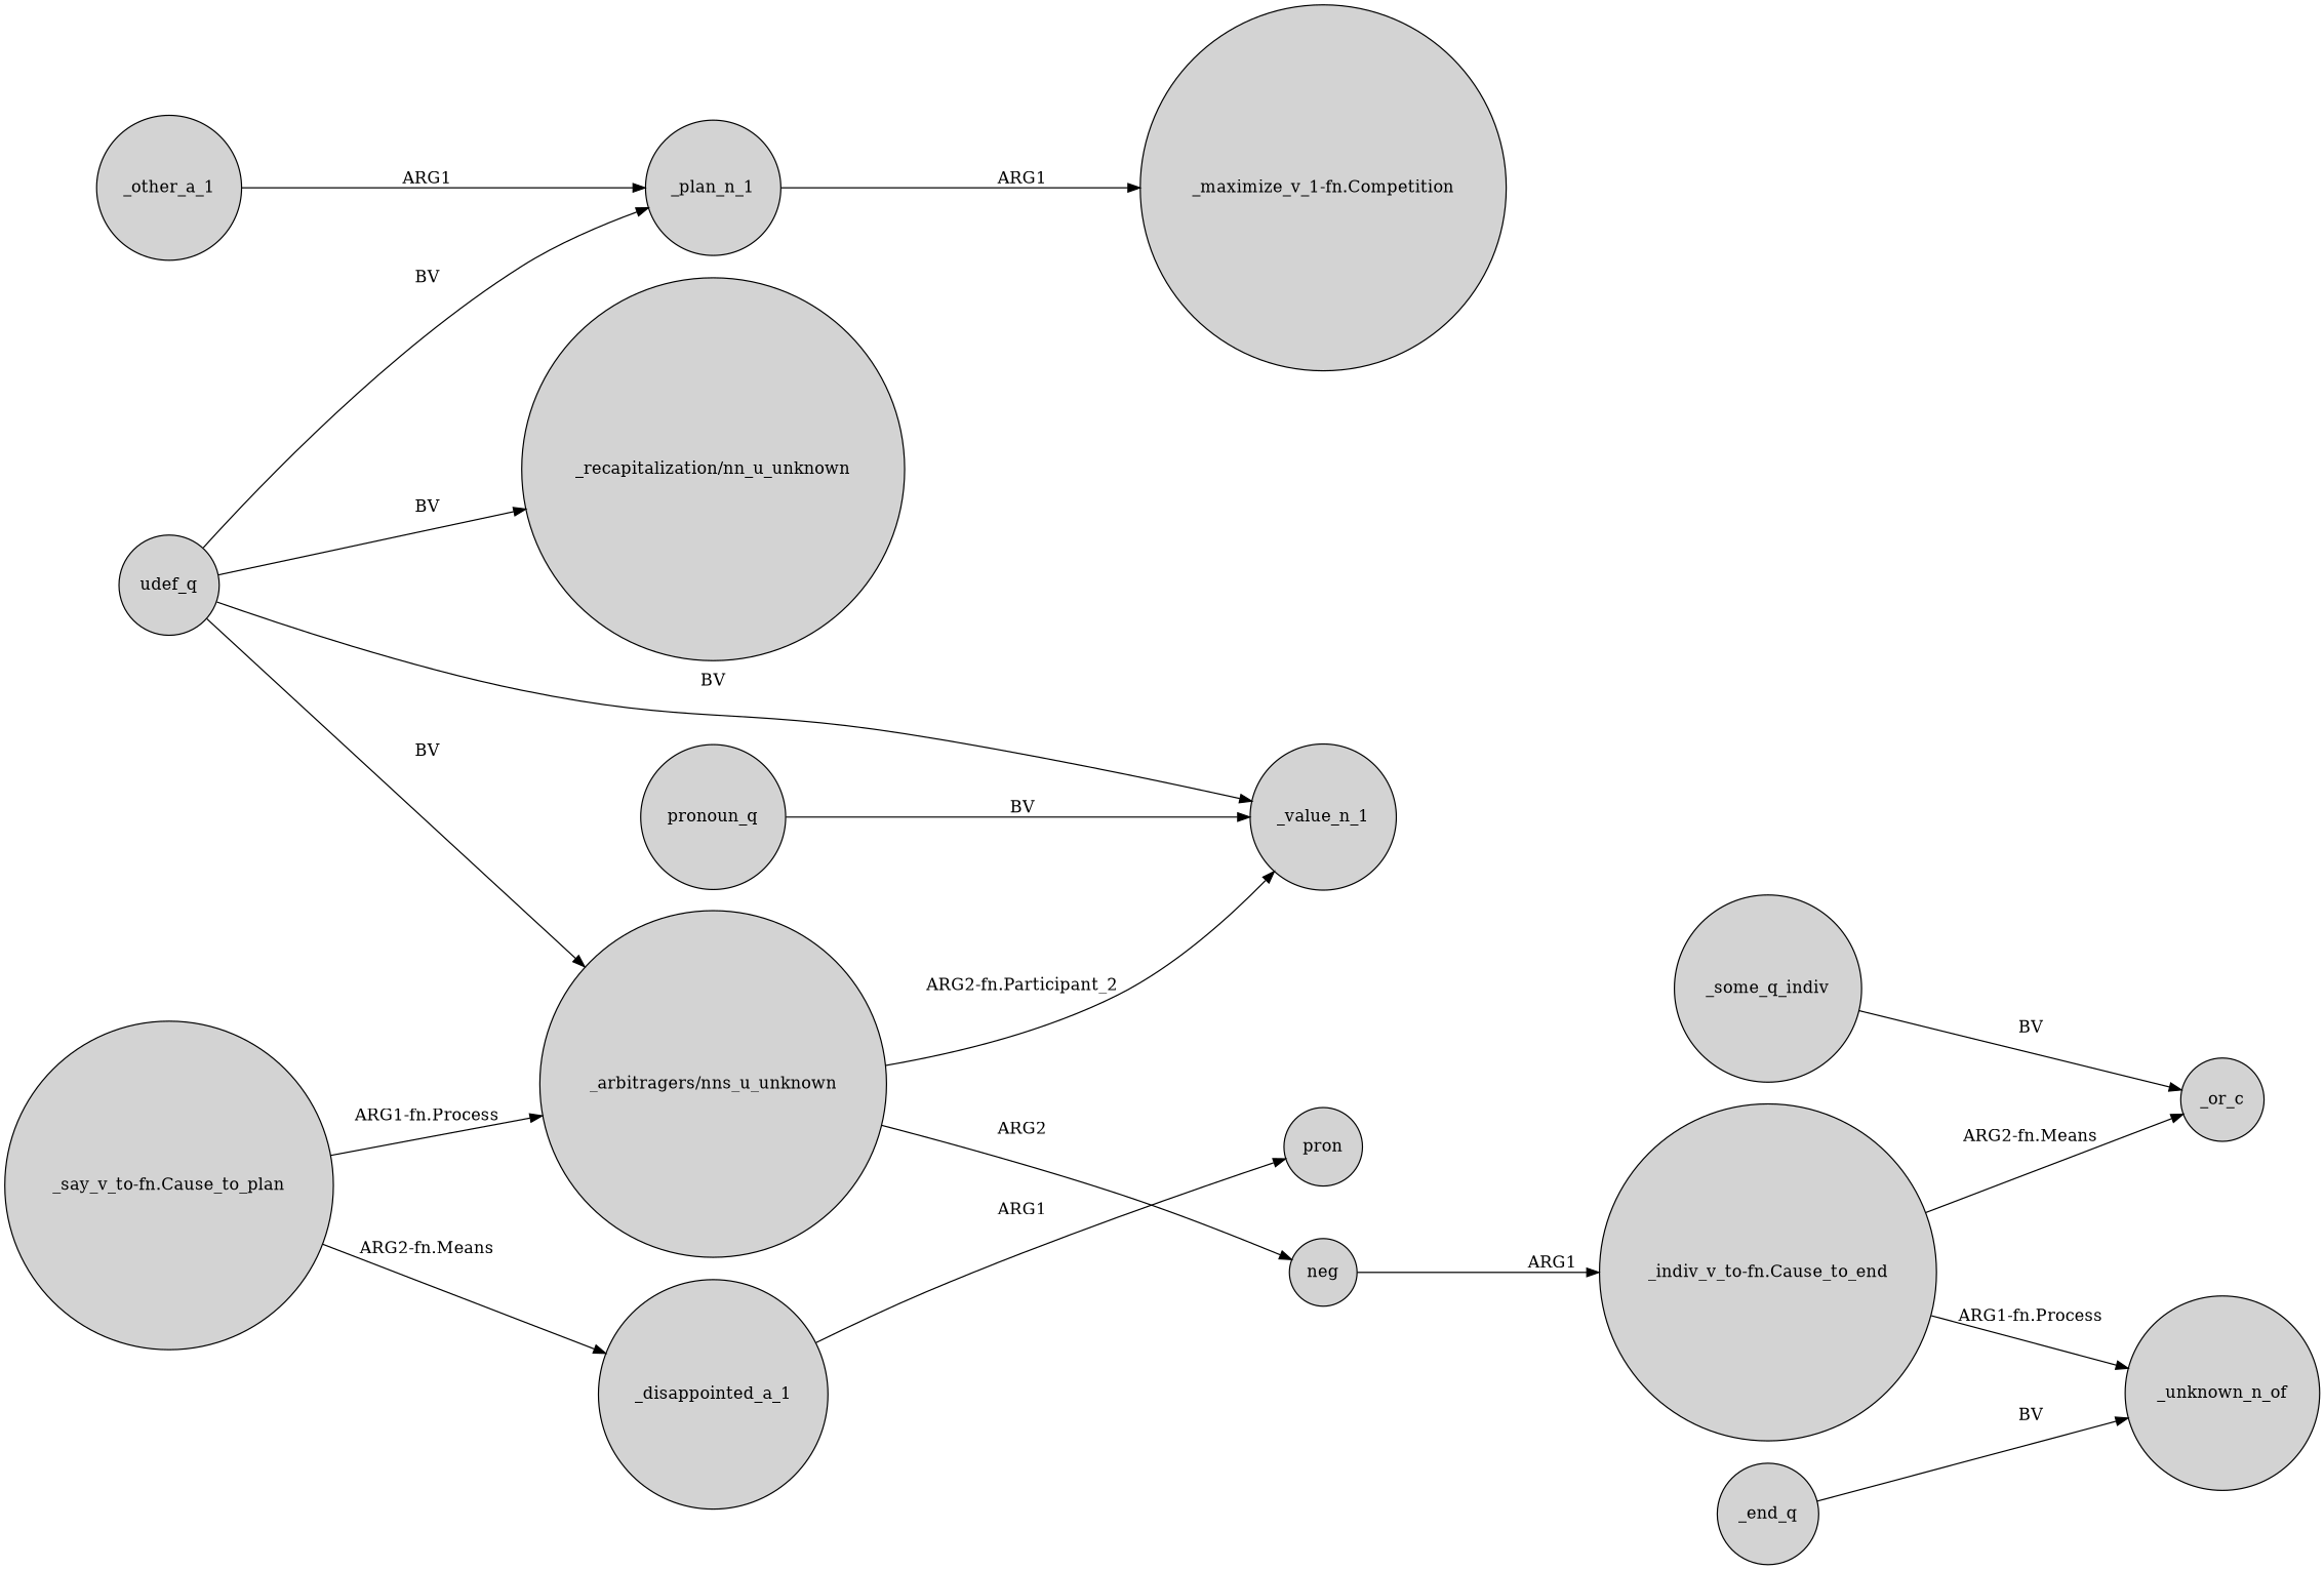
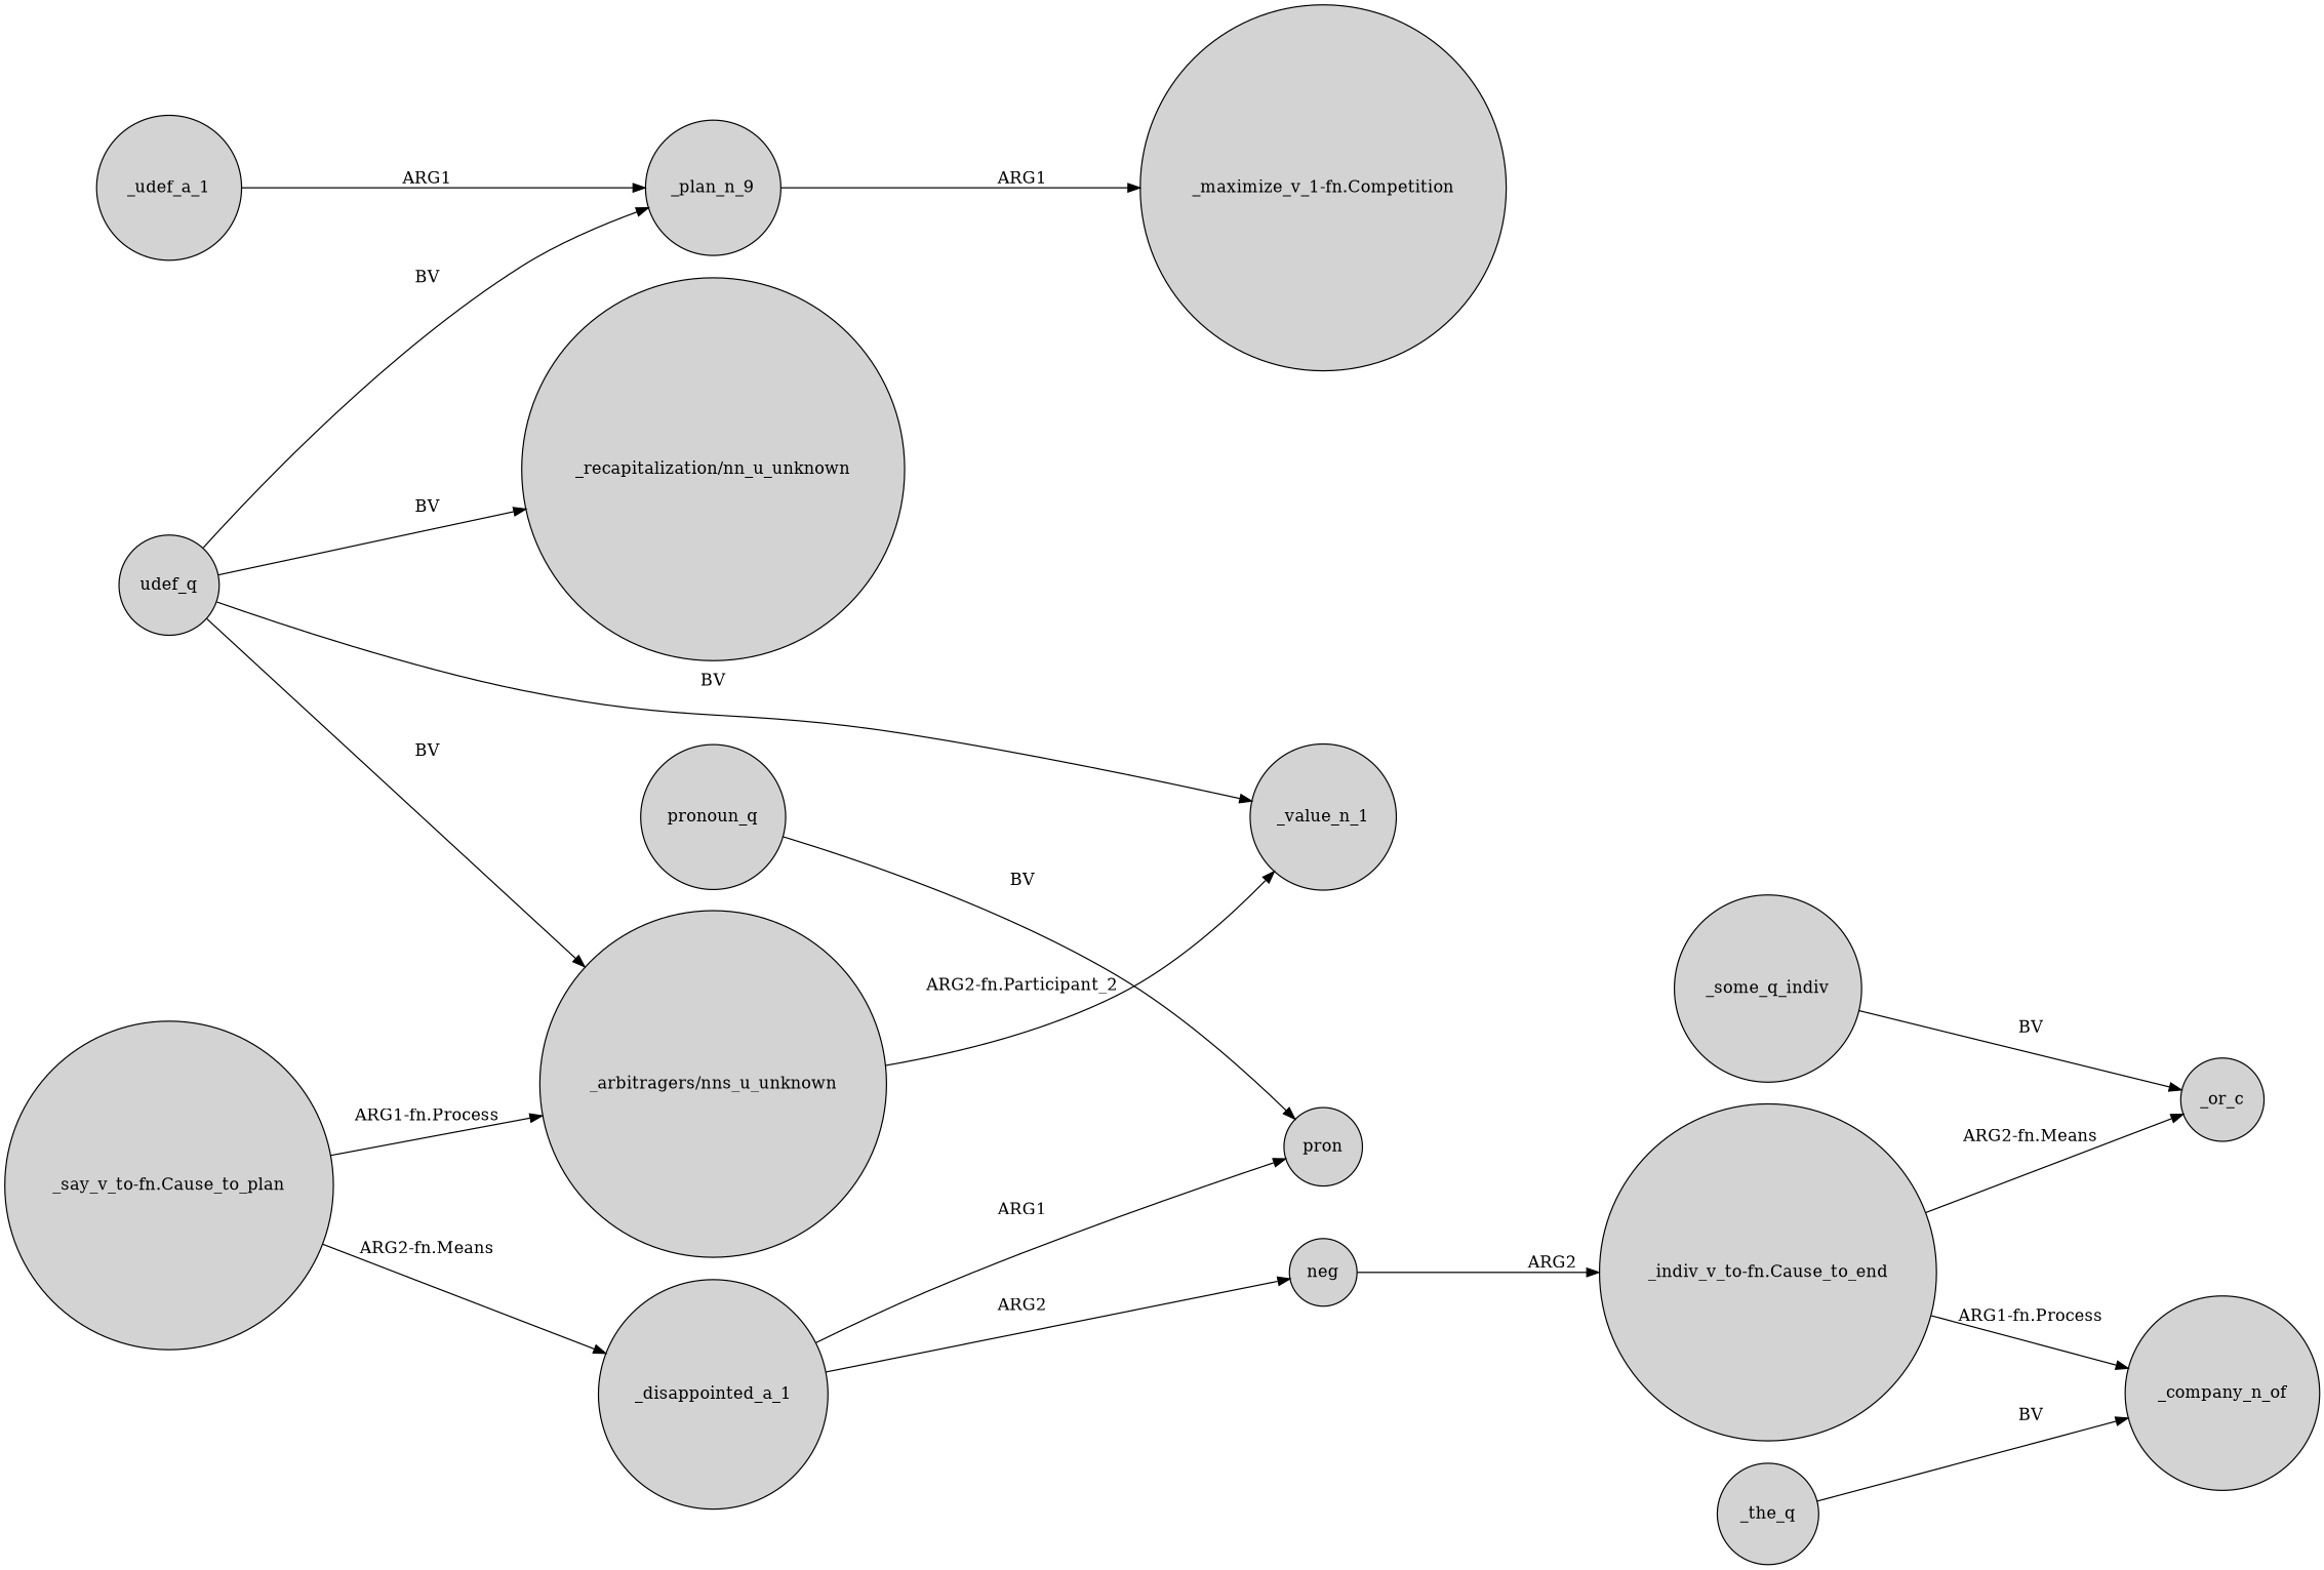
  digraph {
    rankdir=LR
    node [shape=circle style=filled]
    udef_q
    "_recapitalization/nn_u_unknown"
    "_arbitragers/nns_u_unknown"
-   _plan_n_1
+   _plan_n_1 [label=_plan_n_9]
    _value_n_1
    "_maximize_v_1-fn.Competition"
    n7 [label="_say_v_to-fn.Cause_to_plan"]
    _disappointed_a_1
    pron
    neg
    _some_q_indiv
    _or_c
-   _other_a_1
+   _other_a_1 [label=_udef_a_1]
    n14 [label="_indiv_v_to-fn.Cause_to_end"]
-   _company_n_of [label=_unknown_n_of]
-   _the_q [label=_end_q]
+   _company_n_of
+   _the_q
    pronoun_q
    udef_q -> "_recapitalization/nn_u_unknown" [label=BV]
    udef_q -> "_arbitragers/nns_u_unknown" [label=BV]
    udef_q -> _plan_n_1 [label=BV]
    udef_q -> _value_n_1 [label=BV]
    "_arbitragers/nns_u_unknown" -> _value_n_1 [label="ARG2-fn.Participant_2"]
    _plan_n_1 -> "_maximize_v_1-fn.Competition" [label=ARG1]
    n7 -> "_arbitragers/nns_u_unknown" [label="ARG1-fn.Process"]
    n7 -> _disappointed_a_1 [label="ARG2-fn.Means"]
    _disappointed_a_1 -> pron [label=ARG1]
-   "_arbitragers/nns_u_unknown" -> neg [label=ARG2]
-   neg -> n14 [label=ARG1]
+   _disappointed_a_1 -> neg [label=ARG2]
+   neg -> n14 [label=ARG2]
    _some_q_indiv -> _or_c [label=BV]
    _other_a_1 -> _plan_n_1 [label=ARG1]
    n14 -> _or_c [label="ARG2-fn.Means"]
    n14 -> _company_n_of [label="ARG1-fn.Process"]
    _the_q -> _company_n_of [label=BV]
-   pronoun_q -> _value_n_1 [label=BV]
+   pronoun_q -> pron [label=BV]
  }
